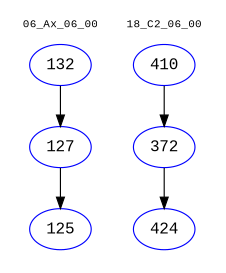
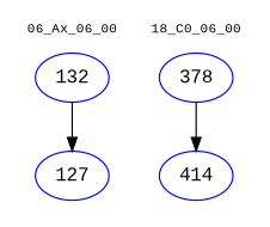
  digraph {
    fontname="Liberation Mono"
    node [color=blue fontname="Liberation Mono"]
    edge [color=black fontname="Liberation Mono"]
    n1 [label=127]
-   n2 [label=125]
    n3 [label=132]
-   n4 [label=410]
-   n5 [label=372]
-   n6 [label=424]
+   n5 [label=378]
+   n6 [label=414]
    subgraph cluster_1 {
      color=white
      fontsize=10
      label="06_Ax_06_00"
      n1
-     n2
      n3
    }
    subgraph cluster_2 {
      color=white
      fontsize=10
-     label="18_C2_06_00"
-     n4
+     label="18_C0_06_00"
      n5
      n6
    }
-   n1 -> n2
    n3 -> n1
-   n4 -> n5
    n5 -> n6
  }
